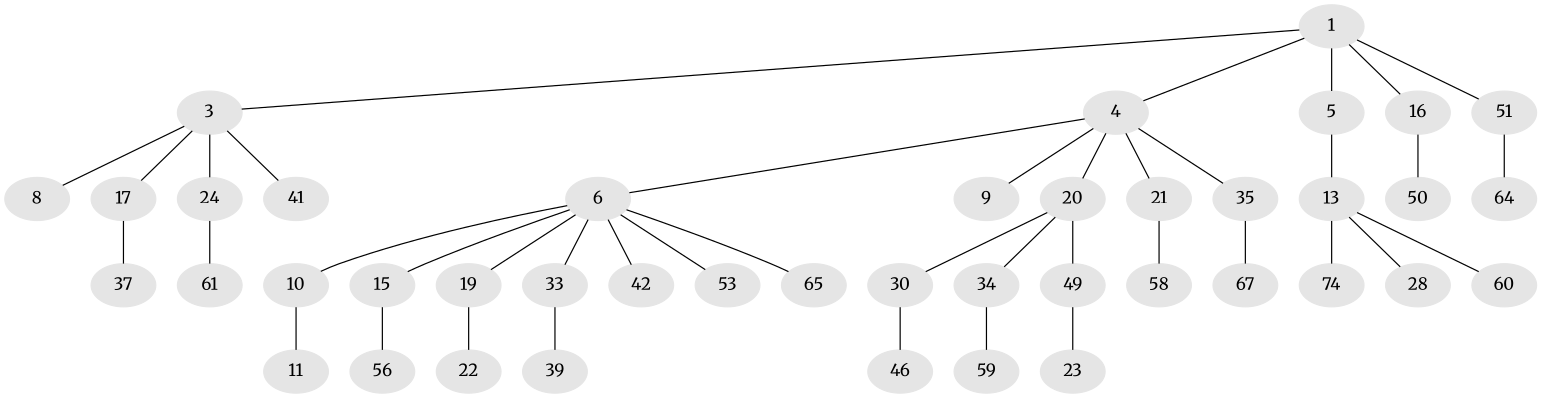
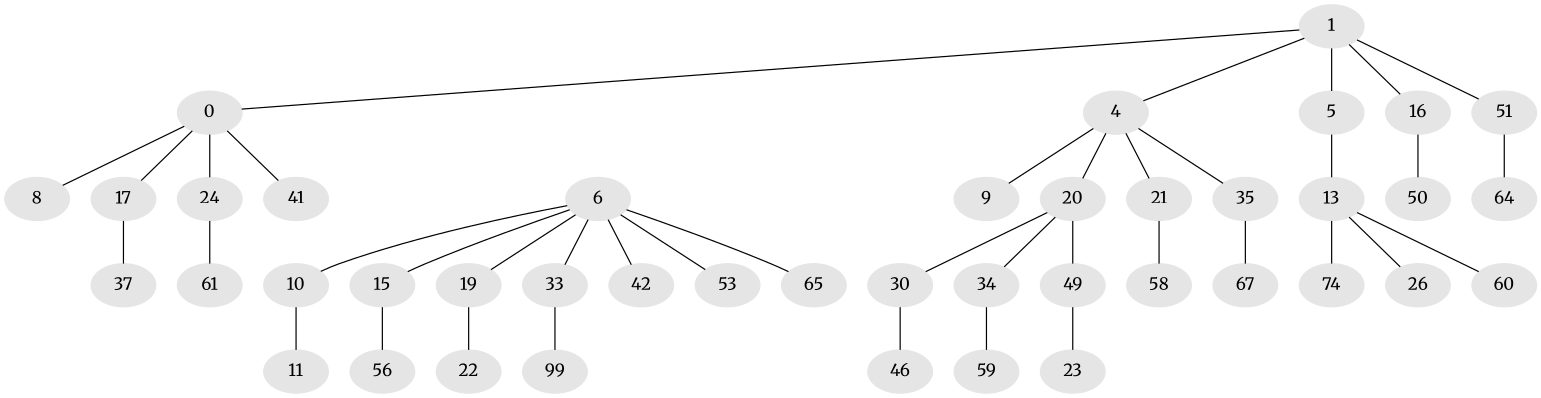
  graph {
    fontname=Merriweather
    node [color=gray90 fontname=Merriweather style=filled]
    edge [fontname=Merriweather]
    1 [super="+2"]
-   3 [super="+12"]
+   3 [super="+12" label=0]
    4 [super="+18"]
    5 [super="+32"]
    16 [super="+28"]
    51 [super="+57"]
    8 [super="+38"]
    17
    24 [super="+27"]
    41 [super="+48"]
    6 [super="+7"]
    9
    20 [super="+29"]
    21 [super="+36"]
    35 [super="+45"]
    13 [super="+47"]
    50
    64
    37 [super="+44"]
    61
    10 [super="+25"]
    15 [super="+54"]
    19 [super="+62"]
    33 [super="+63"]
    42
    53
    65
    30 [super="+31"]
    34 [super="+43"]
    49
    58
    67
    n33 [label=74 super="+52"]
-   26 [super="+55" label=28]
+   26 [super="+55"]
    60
    11
    56
    22 [super="+66"]
-   39 [super="+40"]
+   39 [super="+40" label=99]
    46
    59
    23
    1 -- 3
    1 -- 4
    1 -- 5
    1 -- 16
    1 -- 51
    3 -- 8
    3 -- 17
    3 -- 24
    3 -- 41
-   4 -- 6
    4 -- 9
    4 -- 20
    4 -- 21
    4 -- 35
    5 -- 13
    16 -- 50
    51 -- 64
    17 -- 37
    24 -- 61
    6 -- 10
    6 -- 15
    6 -- 19
    6 -- 33
    6 -- 42
    6 -- 53
    6 -- 65
    20 -- 30
    20 -- 34
    20 -- 49
    21 -- 58
    35 -- 67
    13 -- n33
    13 -- 26
    13 -- 60
    10 -- 11
    15 -- 56
    19 -- 22
    33 -- 39
    30 -- 46
    34 -- 59
    49 -- 23
  }
